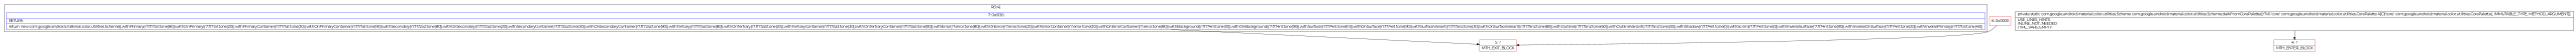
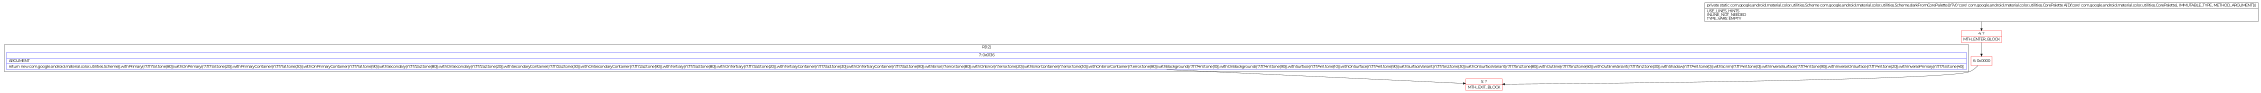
  digraph {
    fontname=Montserrat
    node [color=red fontname=Montserrat shape=record]
    edge [fontname=Montserrat]
-   n1 [color=blue label="{7\:\ 0x0136|RETURN\l|return new com.google.android.material.color.utilities.Scheme().withPrimary(r7.f171a1.tone(80)).withOnPrimary(r7.f171a1.tone(20)).withPrimaryContainer(r7.f171a1.tone(30)).withOnPrimaryContainer(r7.f171a1.tone(90)).withSecondary(r7.f172a2.tone(80)).withOnSecondary(r7.f172a2.tone(20)).withSecondaryContainer(r7.f172a2.tone(30)).withOnSecondaryContainer(r7.f172a2.tone(90)).withTertiary(r7.f173a3.tone(80)).withOnTertiary(r7.f173a3.tone(20)).withTertiaryContainer(r7.f173a3.tone(30)).withOnTertiaryContainer(r7.f173a3.tone(90)).withError(r7.error.tone(80)).withOnError(r7.error.tone(20)).withErrorContainer(r7.error.tone(30)).withOnErrorContainer(r7.error.tone(80)).withBackground(r7.f174n1.tone(10)).withOnBackground(r7.f174n1.tone(90)).withSurface(r7.f174n1.tone(10)).withOnSurface(r7.f174n1.tone(90)).withSurfaceVariant(r7.f175n2.tone(30)).withOnSurfaceVariant(r7.f175n2.tone(80)).withOutline(r7.f175n2.tone(60)).withOutlineVariant(r7.f175n2.tone(30)).withShadow(r7.f174n1.tone(0)).withScrim(r7.f174n1.tone(0)).withInverseSurface(r7.f174n1.tone(90)).withInverseOnSurface(r7.f174n1.tone(20)).withInversePrimary(r7.f171a1.tone(40))\l}"]
+   n1 [color=blue label="{7\:\ 0x0136|ARGUMENT\l|return new com.google.android.material.color.utilities.Scheme().withPrimary(r7.f171a1.tone(80)).withOnPrimary(r7.f171a1.tone(20)).withPrimaryContainer(r7.f171a1.tone(30)).withOnPrimaryContainer(r7.f171a1.tone(90)).withSecondary(r7.f172a2.tone(80)).withOnSecondary(r7.f172a2.tone(20)).withSecondaryContainer(r7.f172a2.tone(30)).withOnSecondaryContainer(r7.f172a2.tone(90)).withTertiary(r7.f173a3.tone(80)).withOnTertiary(r7.f173a3.tone(20)).withTertiaryContainer(r7.f173a3.tone(30)).withOnTertiaryContainer(r7.f173a3.tone(90)).withError(r7.error.tone(80)).withOnError(r7.error.tone(20)).withErrorContainer(r7.error.tone(30)).withOnErrorContainer(r7.error.tone(80)).withBackground(r7.f174n1.tone(10)).withOnBackground(r7.f174n1.tone(90)).withSurface(r7.f174n1.tone(10)).withOnSurface(r7.f174n1.tone(90)).withSurfaceVariant(r7.f175n2.tone(30)).withOnSurfaceVariant(r7.f175n2.tone(80)).withOutline(r7.f175n2.tone(60)).withOutlineVariant(r7.f175n2.tone(30)).withShadow(r7.f174n1.tone(0)).withScrim(r7.f174n1.tone(0)).withInverseSurface(r7.f174n1.tone(90)).withInverseOnSurface(r7.f174n1.tone(20)).withInversePrimary(r7.f171a1.tone(40))\l}"]
    n2 [label="{5\:\ ?|MTH_EXIT_BLOCK\l}"]
    n3 [label="{4\:\ ?|MTH_ENTER_BLOCK\l}"]
    n4 [label="{6\:\ 0x0000}"]
    n5 [label="{private static com.google.android.material.color.utilities.Scheme com.google.android.material.color.utilities.Scheme.darkFromCorePalette((r7v0 'core' com.google.android.material.color.utilities.CorePalette A[D('core' com.google.android.material.color.utilities.CorePalette), IMMUTABLE_TYPE, METHOD_ARGUMENT]))  | USE_LINES_HINTS\lINLINE_NOT_NEEDED\lTYPE_VARS: EMPTY\l}" color=""]
    subgraph cluster_1 {
-     label="R(1:4)"
+     label="R(1:2)"
      n1
    }
    n1 -> n2
+   n3 -> n4
    n4 -> n2
    n5 -> n3
  }
